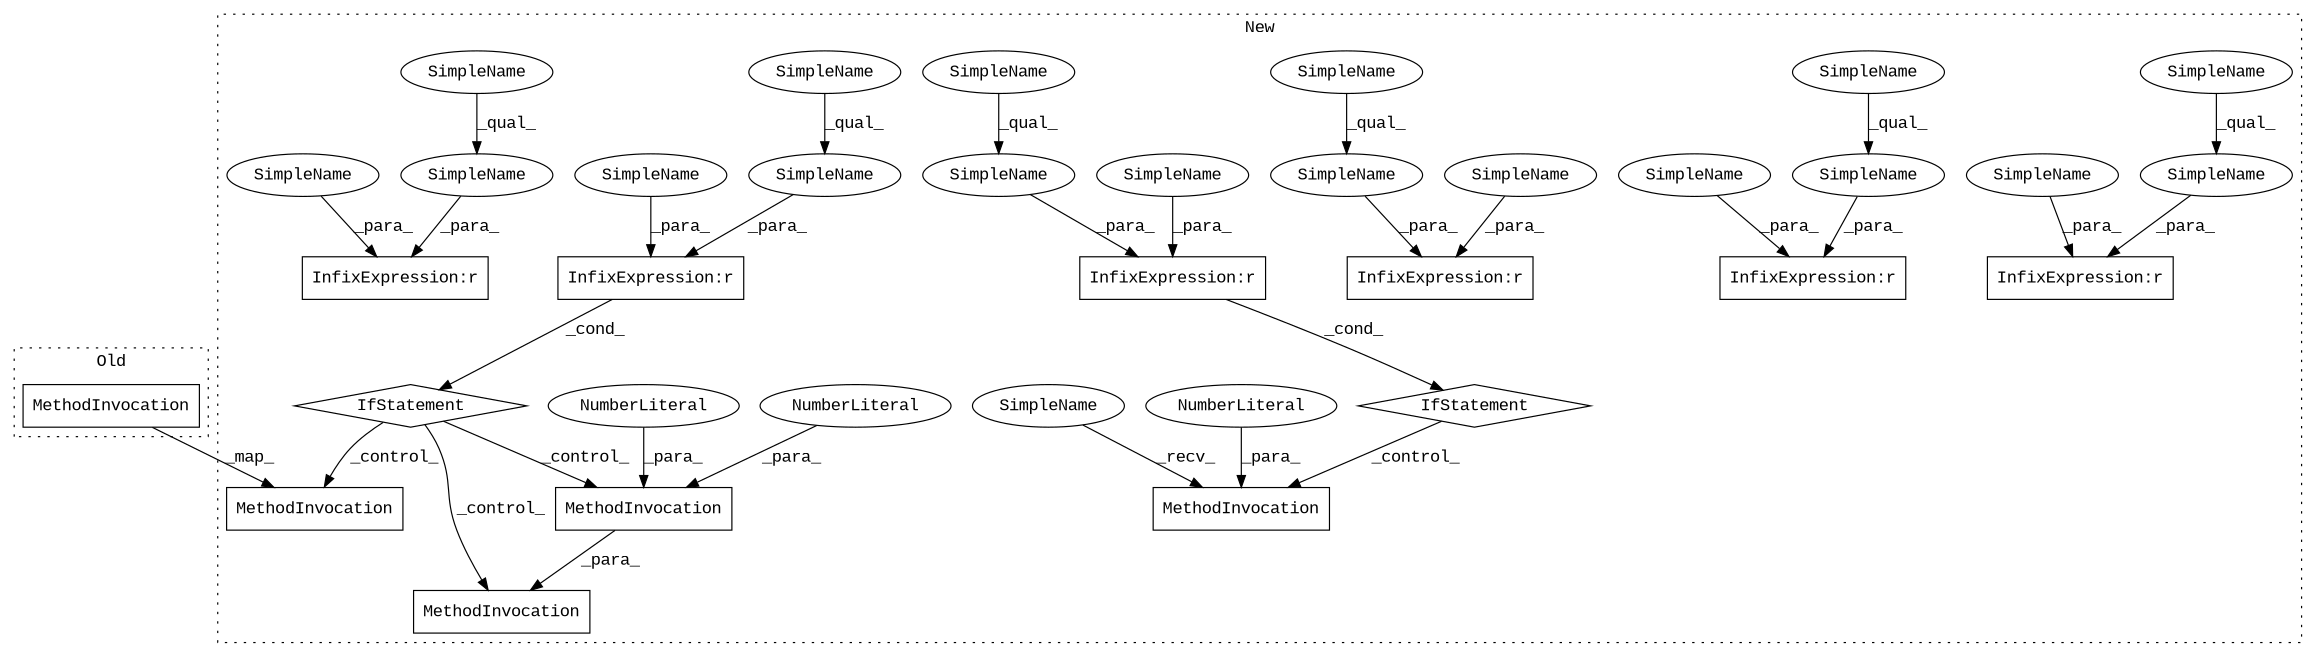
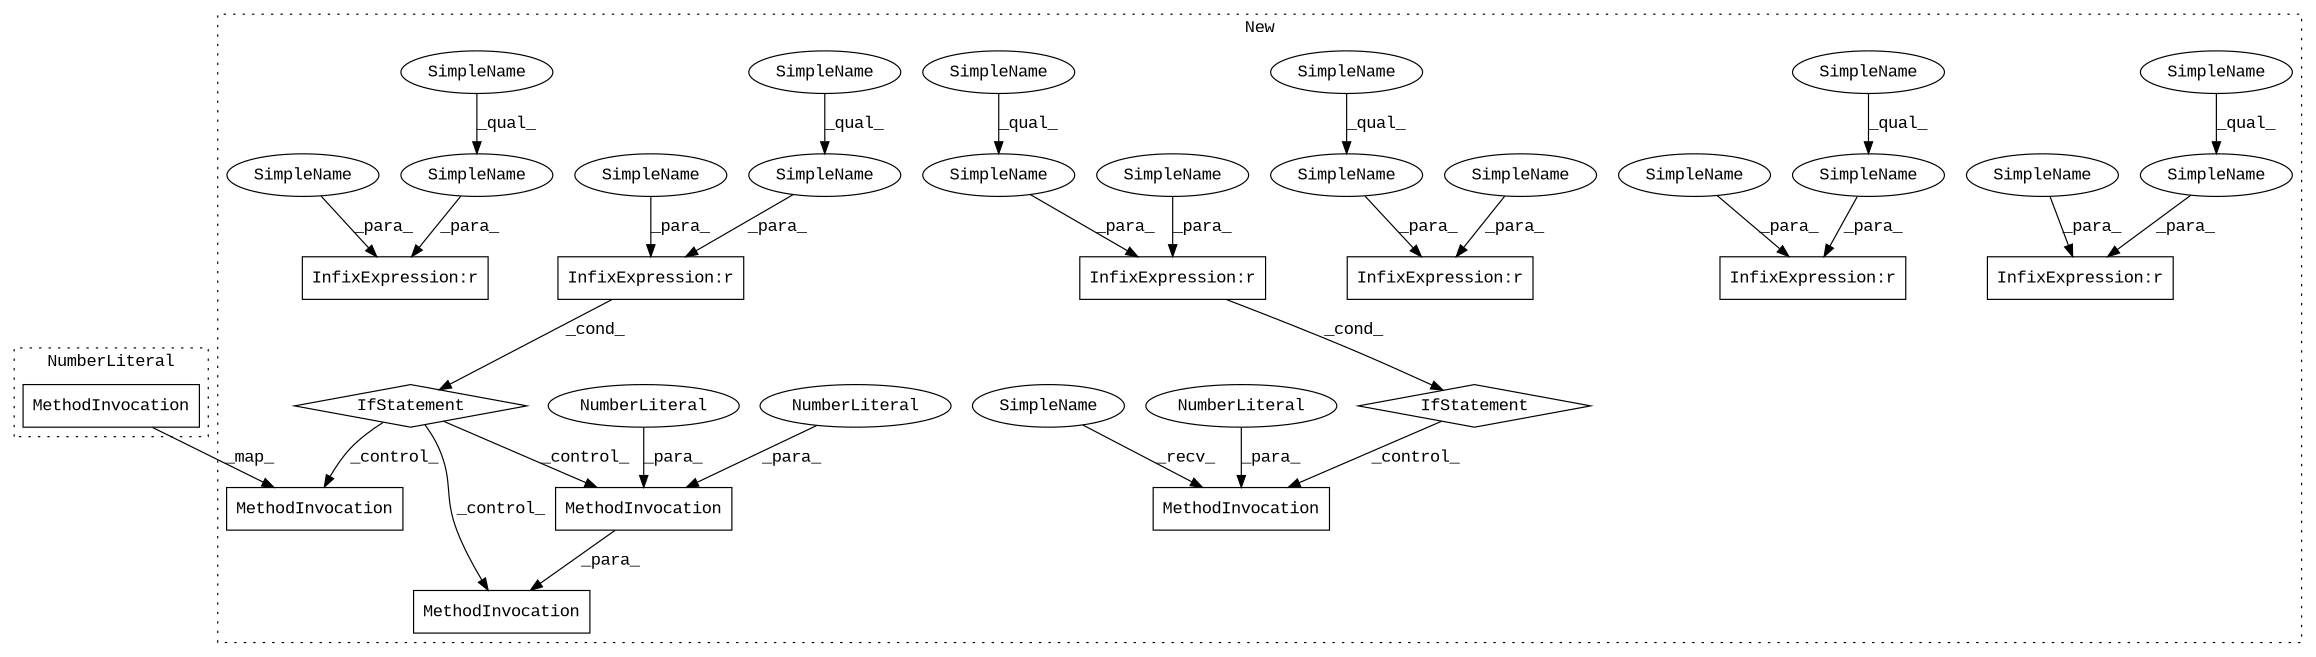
  digraph {
    fontname="Liberation Mono"
    node [a=42 l=13 s=17817 shape=ellipse fontname="Liberation Mono"]
    edge [fontname="Liberation Mono"]
    n1 [a=25 l="4,2" label=IfStatement s="27082,27116" shape=diamond]
    n2 [a=25 l="4,1" label=IfStatement s="21677,21711" shape=diamond]
    n3 [a=32 l="22,1" label=MethodInvocation s="27212,27267" shape=box]
    n4 [a=32 l="6,1" label=MethodInvocation s="21842,21849" shape=box]
    n5 [a=32 l="22,1" label=MethodInvocation s="27132,27173" shape=box]
    n6 [a=32 l="8,1" label=MethodInvocation s="27254,27266" shape=box]
    n7 [a=34 l=1 label=NumberLiteral s=21848]
    n8 [a=34 l=1 label=NumberLiteral s=27265]
    n9 [l=9 label=SimpleName]
    n10 [l=9 label=SimpleName s=18041]
    n11 [label=SimpleName s=17800]
    n12 [l=9 label=SimpleName s=21698]
    n13 [l=9 label=SimpleName s=24970]
    n14 [label=SimpleName s=24970]
    n15 [label=SimpleName]
    n16 [l=16 label=SimpleName s=21825]
    n17 [label=SimpleName s=24953]
    n18 [l=9 label=SimpleName s=27103]
    n19 [label=SimpleName s=27103]
    n20 [label=SimpleName s=18041]
    n21 [label=SimpleName s=21698]
    n22 [label=SimpleName s=21460]
    n23 [label=SimpleName s=21477]
    n24 [label=SimpleName s=18024]
    n25 [label=SimpleName s=27086]
    n26 [l=9 label=SimpleName s=21477]
    n27 [label=SimpleName s=21681]
    n28 [a=34 l=1 label=NumberLiteral s=27262]
    n29 [a=27 l=4 label="InfixExpression:r" s=24966 shape=box]
    n30 [a=27 l=4 label="InfixExpression:r" s=21473 shape=box]
    n31 [a=27 l=4 label="InfixExpression:r" s=18037 shape=box]
    n32 [a=27 l=4 label="InfixExpression:r" s=21694 shape=box]
    n33 [a=27 l=4 label="InfixExpression:r" s=17813 shape=box]
    n34 [a=27 l=4 label="InfixExpression:r" s=27099 shape=box]
    n35 [a=32 l="22,1" label=MethodInvocation s="24103,24144" shape=box]
    subgraph cluster_1 {
      label=New
      style=dotted
      n1
      n2
      n3
      n4
      n5
      n6
      n7
      n8
      n9
      n10
      n11
      n12
      n13
      n14
      n15
      n16
      n17
      n18
      n19
      n20
      n21
      n22
      n23
      n24
      n25
      n26
      n27
      n28
      n29
      n30
      n31
      n32
      n33
      n34
    }
    subgraph cluster_2 {
-     label=Old
+     label=NumberLiteral
      style=dotted
      n35
    }
    n1 -> n3 [label=_control_]
    n1 -> n5 [label=_control_]
    n1 -> n6 [label=_control_]
    n2 -> n4 [label=_control_]
    n6 -> n3 [label=_para_]
    n7 -> n4 [label=_para_]
    n8 -> n6 [label=_para_]
    n9 -> n15 [label=_qual_]
    n10 -> n20 [label=_qual_]
    n11 -> n33 [label=_para_]
    n12 -> n21 [label=_qual_]
    n13 -> n14 [label=_qual_]
    n14 -> n29 [label=_para_]
    n15 -> n33 [label=_para_]
    n16 -> n4 [label=_recv_]
    n17 -> n29 [label=_para_]
    n18 -> n19 [label=_qual_]
    n19 -> n34 [label=_para_]
    n20 -> n31 [label=_para_]
    n21 -> n32 [label=_para_]
    n22 -> n30 [label=_para_]
    n23 -> n30 [label=_para_]
    n24 -> n31 [label=_para_]
    n25 -> n34 [label=_para_]
    n26 -> n23 [label=_qual_]
    n27 -> n32 [label=_para_]
    n28 -> n6 [label=_para_]
    n32 -> n2 [label=_cond_]
    n34 -> n1 [label=_cond_]
    n35 -> n5 [label=_map_]
  }
